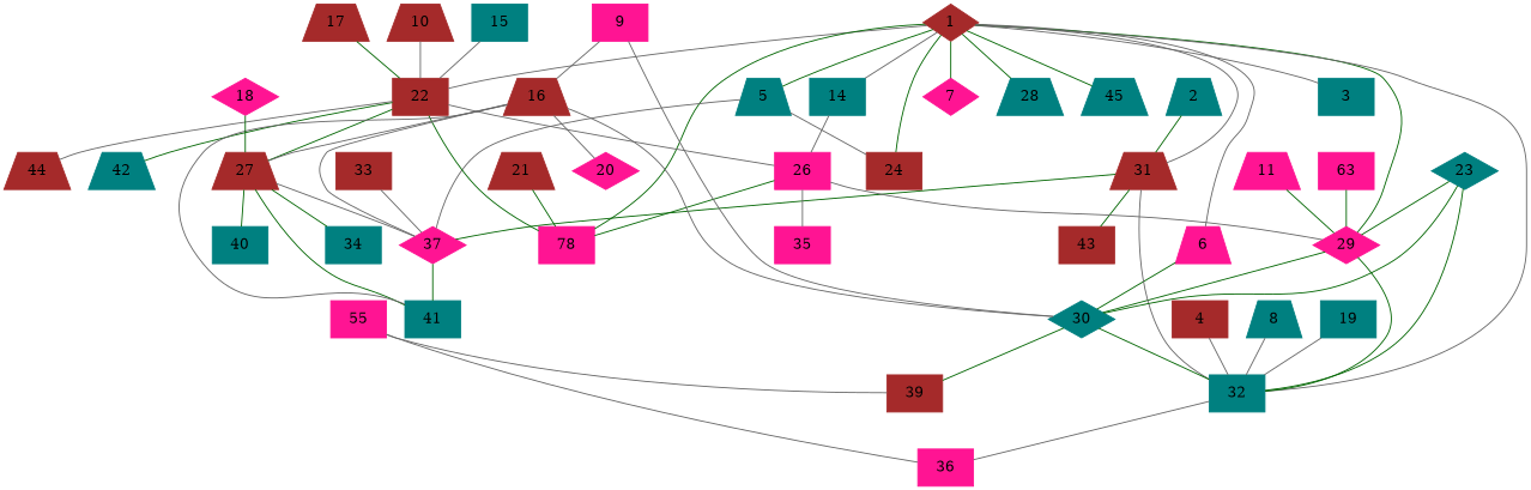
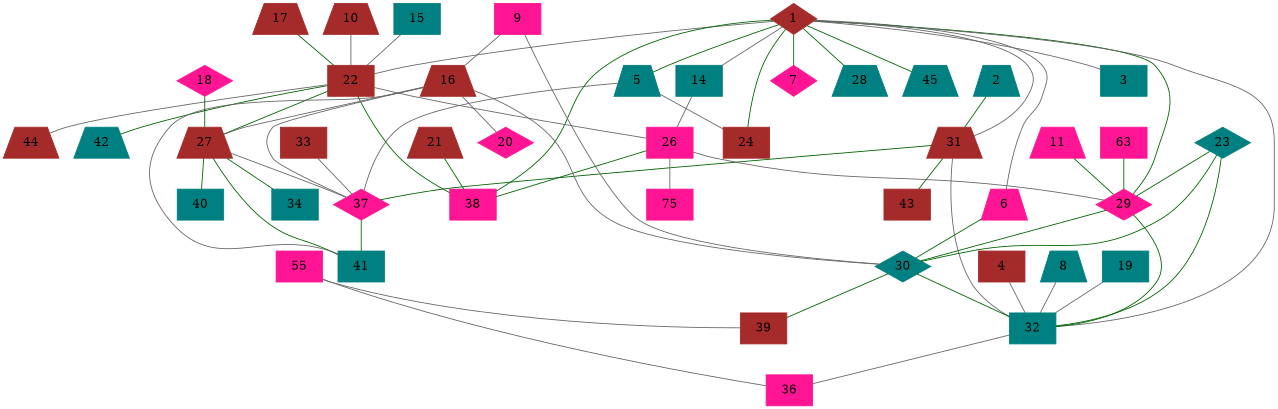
  graph {
    node [color=teal shape=box style=filled]
    edge [color=gray40 weight=1.0]
    1 [color=brown shape=diamond]
    3
    5 [shape=trapezium]
    6 [color=deeppink shape=trapezium]
    7 [color=deeppink shape=diamond]
    14
    22 [color=brown]
    24 [color=brown]
    28 [shape=trapezium]
    29 [color=deeppink shape=diamond]
    31 [color=brown shape=trapezium]
    32
-   38 [color=deeppink label=78]
+   38 [color=deeppink]
    45 [shape=trapezium]
    37 [color=deeppink shape=diamond]
    30 [shape=diamond]
    26 [color=deeppink]
    27 [color=brown shape=trapezium]
    42 [shape=trapezium]
    44 [color=brown shape=trapezium]
    43 [color=brown]
    36 [color=deeppink]
    2 [shape=trapezium]
    4 [color=brown]
    41
    39 [color=brown]
    8 [shape=trapezium]
    9 [color=deeppink]
    16 [color=brown shape=trapezium]
    20 [color=deeppink shape=diamond]
    10 [color=brown shape=trapezium]
    11 [color=deeppink shape=trapezium]
    n33 [color=deeppink label=63]
-   35 [color=deeppink]
+   35 [color=deeppink label=75]
    15
    34
    40
    17 [color=brown shape=trapezium]
    18 [color=deeppink shape=diamond]
    19
    21 [color=brown shape=trapezium]
    23 [shape=diamond]
    n43 [color=deeppink label=55]
    33 [color=brown]
    1 -- 3
    1 -- 5 [color=darkgreen weight=2.0]
    1 -- 6
    1 -- 7 [color=darkgreen]
    1 -- 14
    1 -- 22
    1 -- 24 [color=darkgreen weight=2.0]
    1 -- 28 [color=darkgreen]
    1 -- 29 [color=darkgreen]
    1 -- 31 [weight=2.0]
    1 -- 32
    1 -- 38 [color=darkgreen weight=2.0]
    1 -- 45 [color=darkgreen]
    5 -- 24
    5 -- 37
    6 -- 30 [color=darkgreen]
    14 -- 26
    22 -- 38 [color=darkgreen weight=2.0]
    22 -- 26 [weight=2.0]
    22 -- 27 [color=darkgreen]
    22 -- 42 [color=darkgreen]
    22 -- 44
    29 -- 32 [color=darkgreen]
    29 -- 30 [color=darkgreen]
    31 -- 32 [weight=2.0]
    31 -- 37 [color=darkgreen]
    31 -- 43 [color=darkgreen]
    32 -- 36
    37 -- 41 [color=darkgreen]
    30 -- 32 [color=darkgreen]
    30 -- 39 [color=darkgreen]
    26 -- 29
    26 -- 38 [color=darkgreen]
    26 -- 35
    27 -- 37
    27 -- 41 [color=darkgreen]
    27 -- 34 [color=darkgreen]
    27 -- 40 [color=darkgreen]
    2 -- 31 [color=darkgreen]
    4 -- 32
    8 -- 32
    9 -- 30
    9 -- 16
    16 -- 37
    16 -- 30
    16 -- 27
    16 -- 41
    16 -- 20
    10 -- 22
    11 -- 29 [color=darkgreen]
    n33 -- 29 [color=darkgreen]
    15 -- 22
    17 -- 22 [color=darkgreen]
    18 -- 27 [color=darkgreen]
    19 -- 32
    21 -- 38 [color=darkgreen]
    23 -- 29 [color=darkgreen]
    23 -- 32 [color=darkgreen]
    23 -- 30 [color=darkgreen]
    n43 -- 36
    n43 -- 39
    33 -- 37
  }
